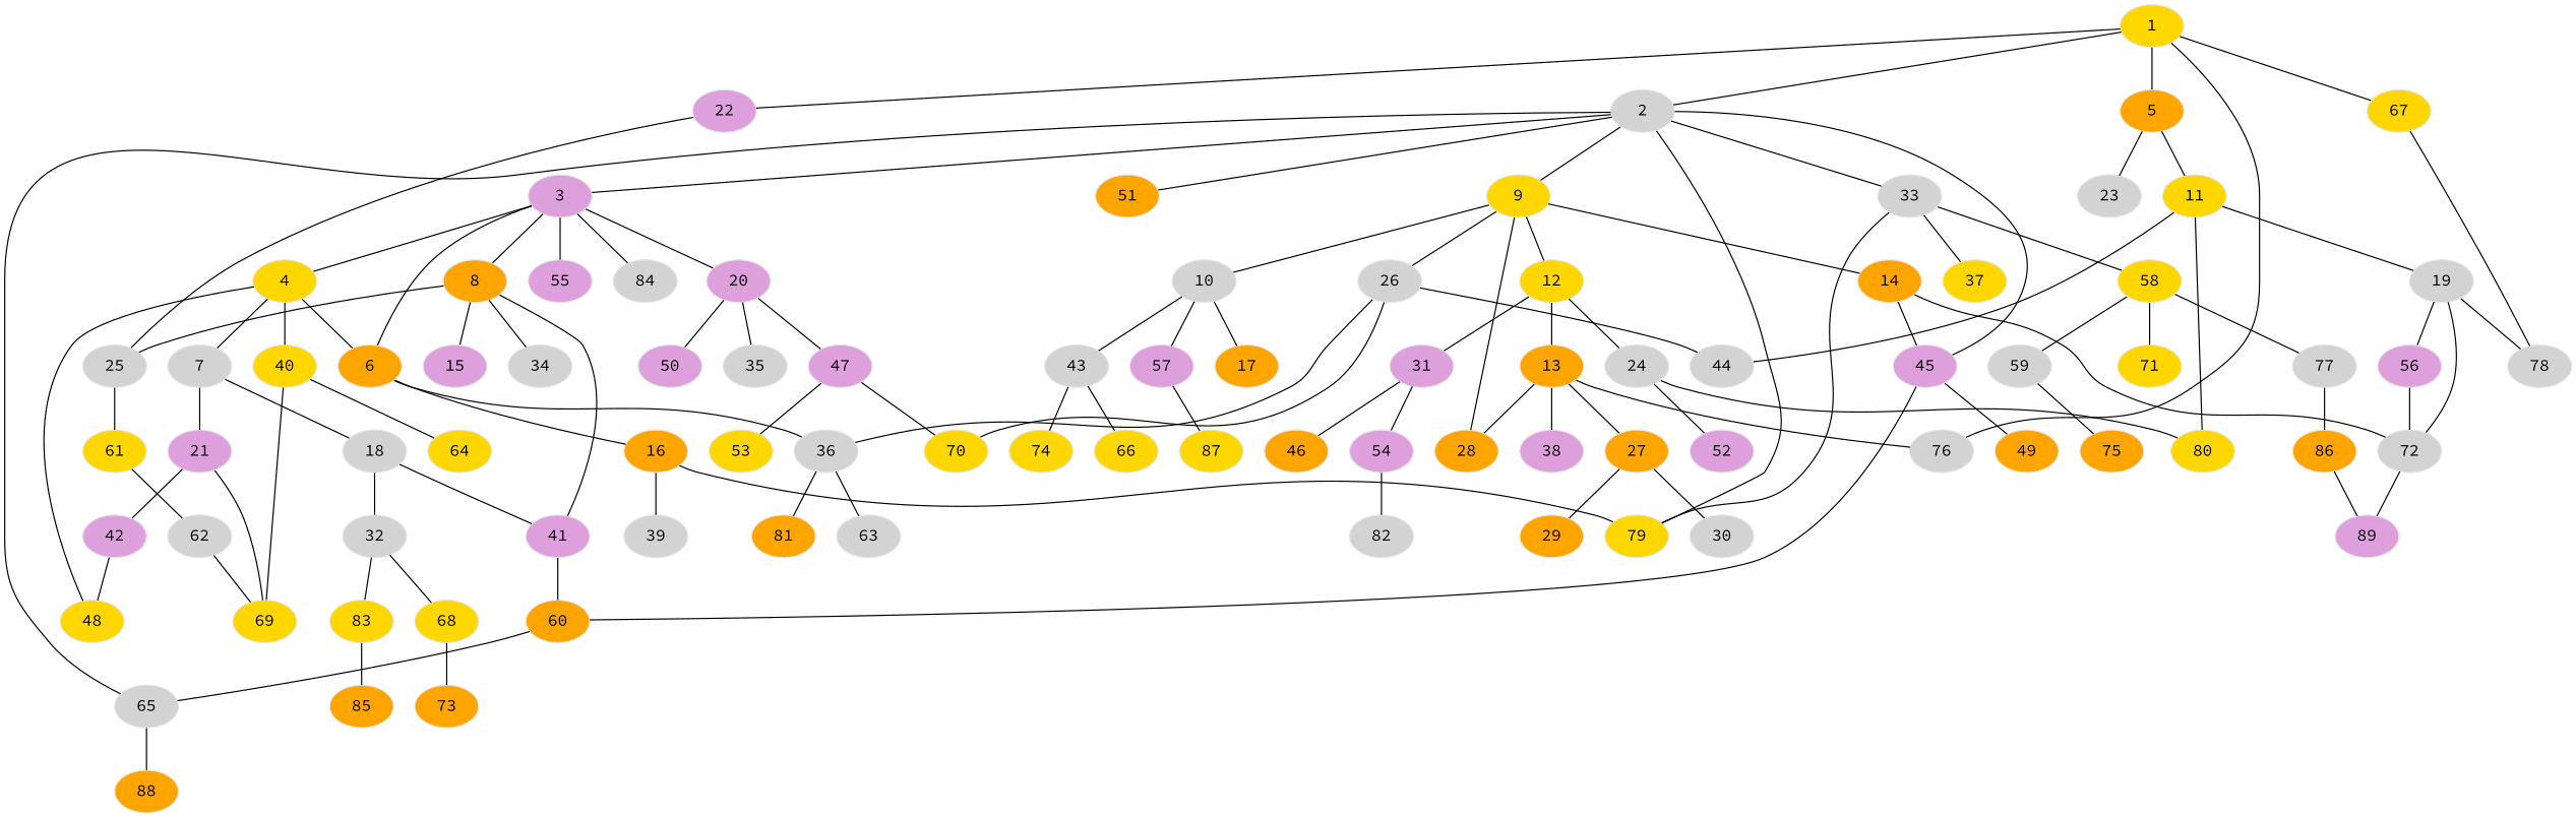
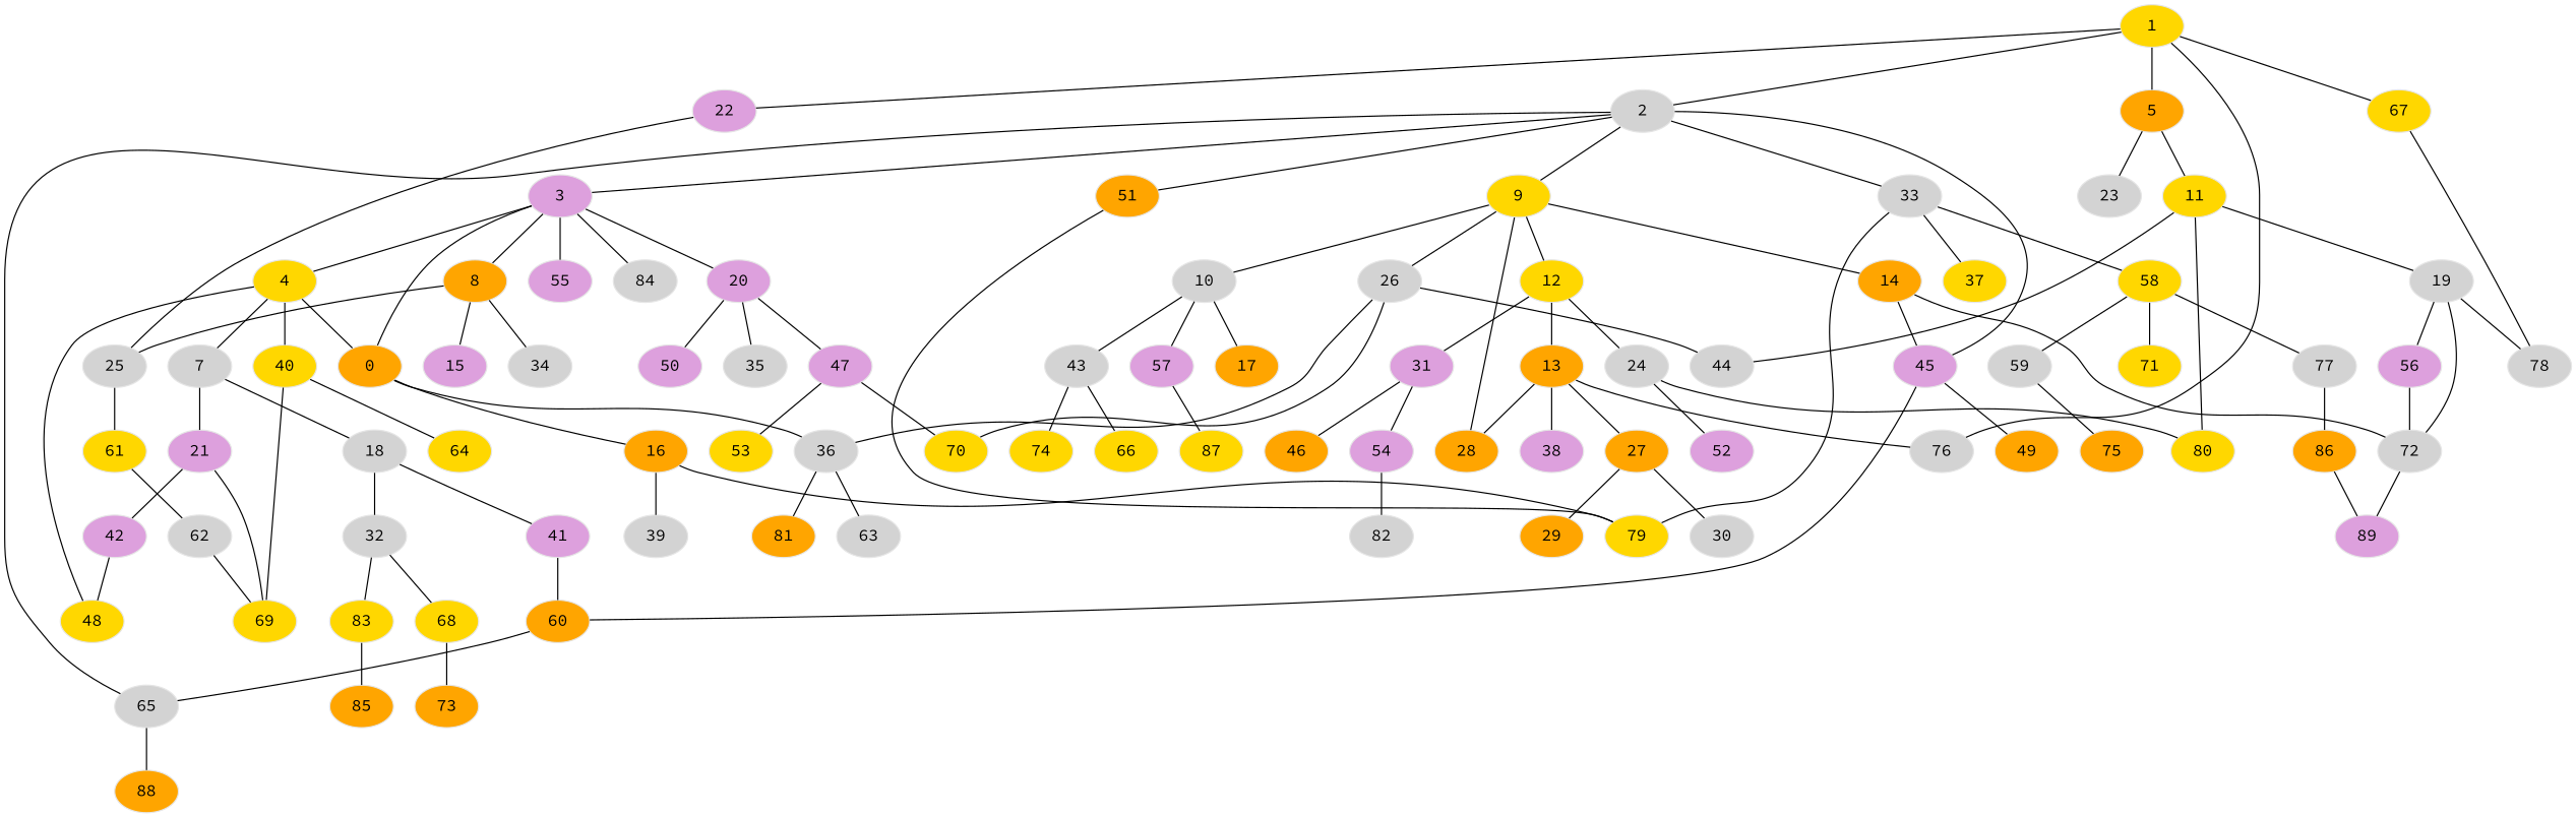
  graph {
    fontname="Source Code Pro"
    node [color=gray90 fillcolor=lightgrey fontname="Source Code Pro" style=filled]
    edge [fontname="Source Code Pro"]
    1 [fillcolor=gold]
    2
    5 [fillcolor=orange]
    22 [fillcolor=plum]
    67 [fillcolor=gold]
    76
    3 [fillcolor=plum]
    9 [fillcolor=gold]
    33
    45 [fillcolor=plum]
    51 [fillcolor=orange]
    65
    79 [fillcolor=gold]
    11 [fillcolor=gold]
    23
    25
    78
    4 [fillcolor=gold]
-   6 [fillcolor=orange]
+   6 [fillcolor=orange label=0]
    8 [fillcolor=orange]
    20 [fillcolor=plum]
    55 [fillcolor=plum]
    84
    10
    12 [fillcolor=gold]
    14 [fillcolor=orange]
    26
    28 [fillcolor=orange]
    37 [fillcolor=gold]
    58 [fillcolor=gold]
    60 [fillcolor=orange]
    49 [fillcolor=orange]
    88 [fillcolor=orange]
    7
    40 [fillcolor=gold]
    48 [fillcolor=gold]
    16 [fillcolor=orange]
    36
    15 [fillcolor=plum]
    34
    41 [fillcolor=plum]
    35
    47 [fillcolor=plum]
    50 [fillcolor=plum]
    18
    21 [fillcolor=plum]
    69 [fillcolor=gold]
    64 [fillcolor=gold]
    19
    44
    80 [fillcolor=gold]
    39
    63
    81 [fillcolor=orange]
    32
    42 [fillcolor=plum]
    61 [fillcolor=gold]
    17 [fillcolor=orange]
    43
    57 [fillcolor=plum]
    13 [fillcolor=orange]
    24
    31 [fillcolor=plum]
    72
    70 [fillcolor=gold]
    66 [fillcolor=gold]
    74 [fillcolor=gold]
    87 [fillcolor=gold]
    56 [fillcolor=plum]
    27 [fillcolor=orange]
    38 [fillcolor=plum]
    52 [fillcolor=plum]
    46 [fillcolor=orange]
    54 [fillcolor=plum]
    29 [fillcolor=orange]
    30
    89 [fillcolor=plum]
    68 [fillcolor=gold]
    83 [fillcolor=gold]
    53 [fillcolor=gold]
    62
    82
    73 [fillcolor=orange]
    85 [fillcolor=orange]
    59
    71 [fillcolor=gold]
    77
    75 [fillcolor=orange]
    86 [fillcolor=orange]
    1 -- 2
    1 -- 5
    1 -- 22
    1 -- 67
    1 -- 76
    2 -- 3
    2 -- 9
    2 -- 33
    2 -- 45
    2 -- 51
    2 -- 65
-   2 -- 79
+   51 -- 79
    5 -- 11
    5 -- 23
    22 -- 25
    67 -- 78
    3 -- 4
    3 -- 6
    3 -- 8
    3 -- 20
    3 -- 55
    3 -- 84
    9 -- 10
    9 -- 12
    9 -- 14
    9 -- 26
    9 -- 28
    33 -- 79
    33 -- 37
    33 -- 58
    45 -- 60
    45 -- 49
    65 -- 88
    11 -- 19
    11 -- 44
    11 -- 80
    25 -- 61
    4 -- 6
    4 -- 7
    4 -- 40
    4 -- 48
    6 -- 16
    6 -- 36
    8 -- 25
    8 -- 15
    8 -- 34
-   8 -- 41
    20 -- 35
    20 -- 47
    20 -- 50
    10 -- 17
    10 -- 43
    10 -- 57
    12 -- 13
    12 -- 24
    12 -- 31
    14 -- 45
    14 -- 72
    26 -- 36
    26 -- 44
    26 -- 70
    58 -- 59
    58 -- 71
    58 -- 77
    60 -- 65
    7 -- 18
    7 -- 21
    40 -- 69
    40 -- 64
    16 -- 79
    16 -- 39
    36 -- 63
    36 -- 81
    41 -- 60
    47 -- 70
    47 -- 53
    18 -- 41
    18 -- 32
    21 -- 69
    21 -- 42
    19 -- 78
    19 -- 72
    19 -- 56
    32 -- 68
    32 -- 83
    42 -- 48
    61 -- 62
    43 -- 66
    43 -- 74
    57 -- 87
    13 -- 76
    13 -- 28
    13 -- 27
    13 -- 38
    24 -- 80
    24 -- 52
    31 -- 46
    31 -- 54
    72 -- 89
    56 -- 72
    27 -- 29
    27 -- 30
    54 -- 82
    68 -- 73
    83 -- 85
    62 -- 69
    59 -- 75
    77 -- 86
    86 -- 89
  }
